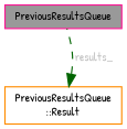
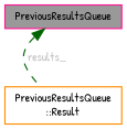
  digraph {
    fontname="Patrick Hand"
    node [fontname="Patrick Hand" fontsize=10 shape=box style=filled]
    n1 [color=deeppink fillcolor=grey60 fontcolor=black height=0.2 label=PreviousResultsQueue width=0.4]
    n2 [color=darkorange fillcolor=white height=0.2 label="PreviousResultsQueue\l::Result" width=0.4]
-   n2 -> n1 [color=darkgreen dir=back fontcolor=grey fontname="Patrick Hand" fontsize=10 label=" results_" labelfontname=Helvetica labelfontsize=10 style=dashed]
+   n1 -> n2 [color=darkgreen dir=back fontcolor=grey fontname="Patrick Hand" fontsize=10 label=" results_" labelfontname=Helvetica labelfontsize=10 style=dashed]
  }
